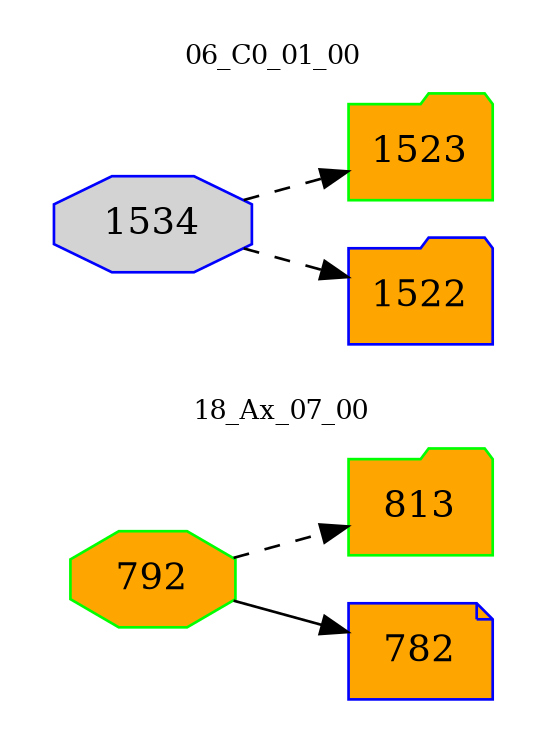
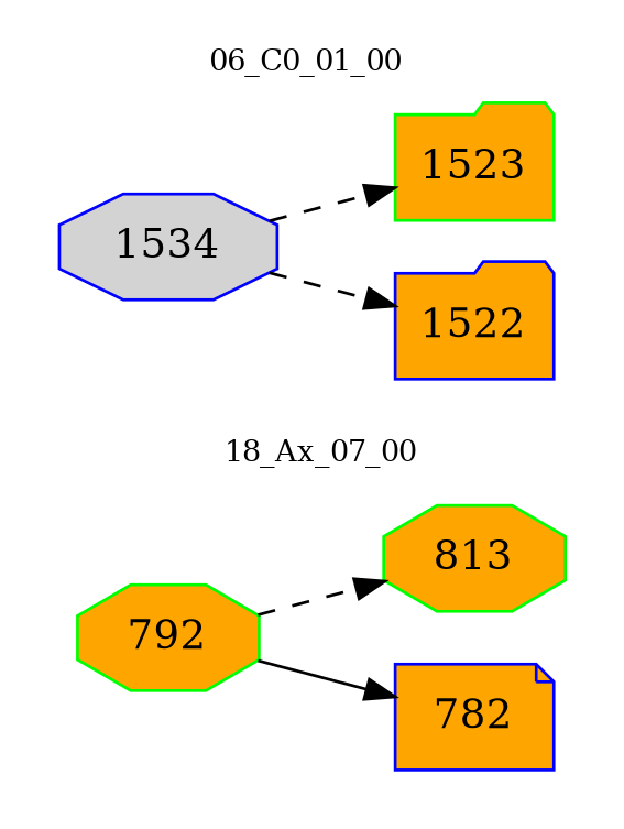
  digraph {
    rankdir=LR
    node [color=green fillcolor=orange shape=octagon style=filled]
    edge [color=black style=dashed]
    n1 [label=792]
    n2 [color=blue label=782 shape=note]
-   n3 [label=813 shape=folder]
+   n3 [label=813]
    n4 [color=blue fillcolor=lightgrey label=1534]
    n5 [color=blue label=1522 shape=folder]
    n6 [label=1523 shape=folder]
    subgraph cluster_1 {
      color=white
      fontsize=10
      label="18_Ax_07_00"
      n1
      n2
      n3
    }
    subgraph cluster_2 {
      color=white
      fontsize=10
      label="06_C0_01_00"
      n4
      n5
      n6
    }
    n1 -> n2 [style=solid]
    n1 -> n3
    n4 -> n5
    n4 -> n6
  }
